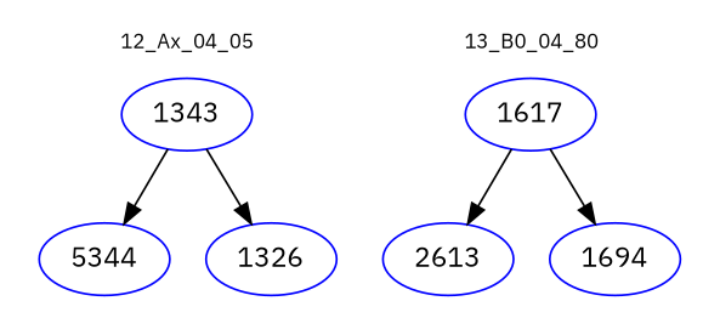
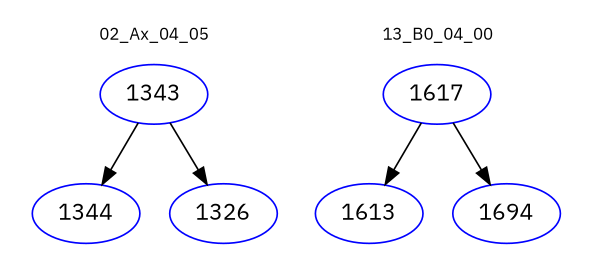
  digraph {
    fontname="IBM Plex Sans"
    node [color=blue fontname="IBM Plex Sans"]
    edge [color=black fontname="IBM Plex Sans"]
    n1 [label=1343]
-   n2 [label=5344]
+   n2 [label=1344]
    n3 [label=1326]
    n4 [label=1617]
-   n5 [label=2613]
+   n5 [label=1613]
    n6 [label=1694]
    subgraph cluster_1 {
      color=white
      fontsize=10
-     label="12_Ax_04_05"
+     label="02_Ax_04_05"
      n1
      n2
      n3
    }
    subgraph cluster_2 {
      color=white
      fontsize=10
-     label="13_B0_04_80"
+     label="13_B0_04_00"
      n4
      n5
      n6
    }
    n1 -> n2
    n1 -> n3
    n4 -> n5
    n4 -> n6
  }
